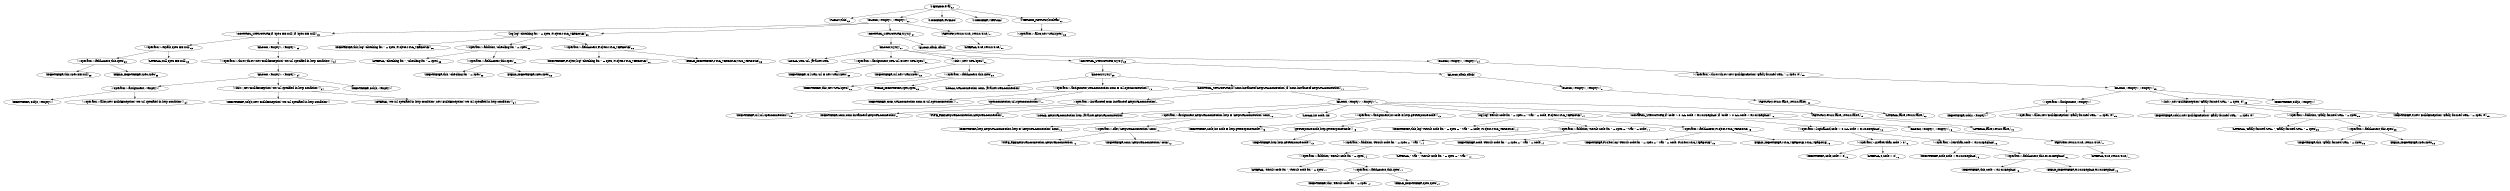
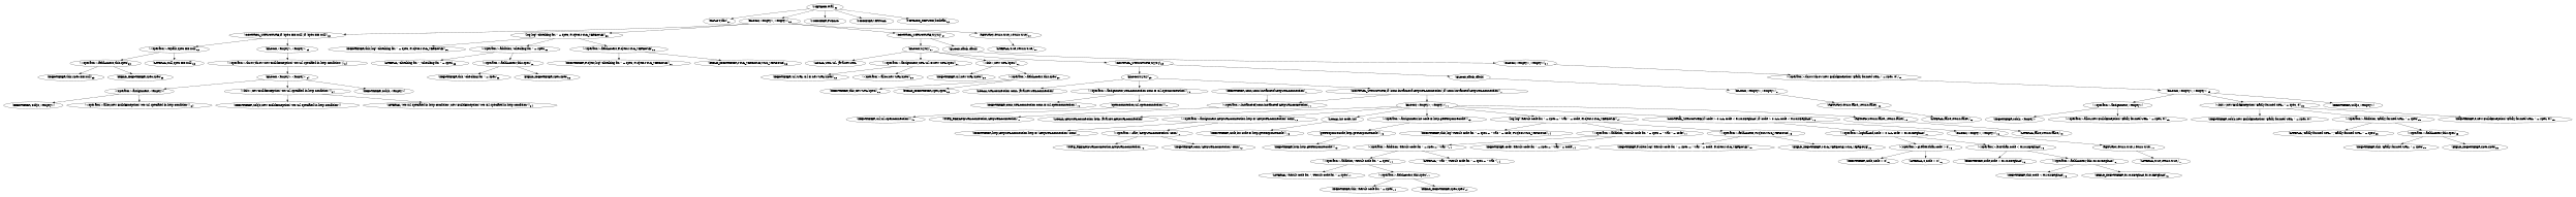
  digraph {
    n1 [label=<(METHOD,eval)<SUB>62</SUB>>]
    n2 [label=<(PARAM,this)<SUB>62</SUB>>]
    n3 [label=<(BLOCK,&lt;empty&gt;,&lt;empty&gt;)<SUB>62</SUB>>]
    n4 [label=<(MODIFIER,PUBLIC)>]
    n5 [label=<(MODIFIER,VIRTUAL)>]
    n6 [label=<(METHOD_RETURN,boolean)<SUB>62</SUB>>]
    n7 [label=<(CONTROL_STRUCTURE,if (spec == null),if (spec == null))<SUB>63</SUB>>]
    n8 [label=<(log,log(&quot;Checking for &quot; + spec, Project.MSG_VERBOSE))<SUB>66</SUB>>]
    n9 [label=<(CONTROL_STRUCTURE,try,try)<SUB>67</SUB>>]
    n10 [label=<(RETURN,return true;,return true;)<SUB>87</SUB>>]
    n11 [label=<(&lt;operator&gt;.equals,spec == null)<SUB>63</SUB>>]
    n12 [label=<(BLOCK,&lt;empty&gt;,&lt;empty&gt;)<SUB>63</SUB>>]
    n13 [label=<(IDENTIFIER,this,log(&quot;Checking for &quot; + spec, Project.MSG_VERBOSE))<SUB>66</SUB>>]
    n14 [label=<(&lt;operator&gt;.addition,&quot;Checking for &quot; + spec)<SUB>66</SUB>>]
    n15 [label=<(&lt;operator&gt;.fieldAccess,Project.MSG_VERBOSE)<SUB>66</SUB>>]
    n16 [label=<(BLOCK,try,try)<SUB>67</SUB>>]
    n17 [label=<(BLOCK,catch,catch)>]
    n18 [label=<(LITERAL,true,return true;)<SUB>87</SUB>>]
    n19 [label=<(&lt;operator&gt;.fieldAccess,this.spec)<SUB>63</SUB>>]
    n20 [label=<(LITERAL,null,spec == null)<SUB>63</SUB>>]
    n21 [label=<(&lt;operator&gt;.throw,throw new BuildException(&quot;No url specified in http condition&quot;);)<SUB>64</SUB>>]
    n22 [label=<(IDENTIFIER,this,spec == null)<SUB>63</SUB>>]
    n23 [label=<(FIELD_IDENTIFIER,spec,spec)<SUB>63</SUB>>]
    n24 [label=<(BLOCK,&lt;empty&gt;,&lt;empty&gt;)<SUB>64</SUB>>]
    n25 [label=<(&lt;operator&gt;.assignment,&lt;empty&gt;)>]
    n26 [label=<(&lt;init&gt;,new BuildException(&quot;No url specified in http condition&quot;))<SUB>64</SUB>>]
    n27 [label=<(IDENTIFIER,$obj0,&lt;empty&gt;)>]
    n28 [label=<(IDENTIFIER,$obj0,&lt;empty&gt;)>]
    n29 [label=<(&lt;operator&gt;.alloc,new BuildException(&quot;No url specified in http condition&quot;))<SUB>64</SUB>>]
    n30 [label=<(IDENTIFIER,$obj0,new BuildException(&quot;No url specified in http condition&quot;))>]
    n31 [label=<(LITERAL,&quot;No url specified in http condition&quot;,new BuildException(&quot;No url specified in http condition&quot;))<SUB>64</SUB>>]
    n32 [label=<(LITERAL,&quot;Checking for &quot;,&quot;Checking for &quot; + spec)<SUB>66</SUB>>]
    n33 [label=<(&lt;operator&gt;.fieldAccess,this.spec)<SUB>66</SUB>>]
    n34 [label=<(IDENTIFIER,Project,log(&quot;Checking for &quot; + spec, Project.MSG_VERBOSE))<SUB>66</SUB>>]
    n35 [label=<(FIELD_IDENTIFIER,MSG_VERBOSE,MSG_VERBOSE)<SUB>66</SUB>>]
    n36 [label=<(IDENTIFIER,this,&quot;Checking for &quot; + spec)<SUB>66</SUB>>]
    n37 [label=<(FIELD_IDENTIFIER,spec,spec)<SUB>66</SUB>>]
    n38 [label=<(LOCAL,URL url: java.net.URL)>]
    n39 [label=<(&lt;operator&gt;.assignment,URL url = new URL(spec))<SUB>68</SUB>>]
    n40 [label=<(&lt;init&gt;,new URL(spec))<SUB>68</SUB>>]
    n41 [label=<(CONTROL_STRUCTURE,try,try)<SUB>69</SUB>>]
    n42 [label=<(BLOCK,&lt;empty&gt;,&lt;empty&gt;)<SUB>84</SUB>>]
    n43 [label=<(IDENTIFIER,url,URL url = new URL(spec))<SUB>68</SUB>>]
    n44 [label=<(&lt;operator&gt;.alloc,new URL(spec))<SUB>68</SUB>>]
    n45 [label=<(IDENTIFIER,url,new URL(spec))<SUB>68</SUB>>]
    n46 [label=<(&lt;operator&gt;.fieldAccess,this.spec)<SUB>68</SUB>>]
    n47 [label=<(BLOCK,try,try)<SUB>69</SUB>>]
    n48 [label=<(BLOCK,catch,catch)>]
    n49 [label=<(IDENTIFIER,this,new URL(spec))<SUB>68</SUB>>]
    n50 [label=<(FIELD_IDENTIFIER,spec,spec)<SUB>68</SUB>>]
    n51 [label=<(LOCAL,URLConnection conn: java.net.URLConnection)>]
    n52 [label=<(&lt;operator&gt;.assignment,URLConnection conn = url.openConnection())<SUB>70</SUB>>]
    n53 [label=<(CONTROL_STRUCTURE,if (conn instanceof HttpURLConnection),if (conn instanceof HttpURLConnection))<SUB>71</SUB>>]
    n54 [label=<(BLOCK,&lt;empty&gt;,&lt;empty&gt;)<SUB>81</SUB>>]
    n55 [label=<(IDENTIFIER,conn,URLConnection conn = url.openConnection())<SUB>70</SUB>>]
    n56 [label=<(openConnection,url.openConnection())<SUB>70</SUB>>]
    n57 [label=<(&lt;operator&gt;.instanceOf,conn instanceof HttpURLConnection)<SUB>71</SUB>>]
    n58 [label=<(BLOCK,&lt;empty&gt;,&lt;empty&gt;)<SUB>71</SUB>>]
    n59 [label=<(IDENTIFIER,url,url.openConnection())<SUB>40</SUB>>]
    n60 [label=<(IDENTIFIER,conn,conn instanceof HttpURLConnection)<SUB>71</SUB>>]
    n61 [label=<(TYPE_REF,HttpURLConnection,HttpURLConnection)<SUB>71</SUB>>]
    n62 [label=<(LOCAL,HttpURLConnection http: java.net.HttpURLConnection)>]
    n63 [label=<(&lt;operator&gt;.assignment,HttpURLConnection http = (HttpURLConnection) conn)<SUB>72</SUB>>]
    n64 [label=<(LOCAL,int code: int)>]
    n65 [label=<(&lt;operator&gt;.assignment,int code = http.getResponseCode())<SUB>73</SUB>>]
    n66 [label=<(log,log(&quot;Result code for &quot; + spec + &quot; was &quot; + code, Project.MSG_VERBOSE))<SUB>74</SUB>>]
    n67 [label=<(CONTROL_STRUCTURE,if (code &gt; 0 &amp;&amp; code &lt; errorsBeginAt),if (code &gt; 0 &amp;&amp; code &lt; errorsBeginAt))<SUB>76</SUB>>]
    n68 [label=<(RETURN,return false;,return false;)<SUB>79</SUB>>]
    n69 [label=<(IDENTIFIER,http,HttpURLConnection http = (HttpURLConnection) conn)<SUB>72</SUB>>]
    n70 [label=<(&lt;operator&gt;.cast,(HttpURLConnection) conn)<SUB>72</SUB>>]
    n71 [label=<(IDENTIFIER,code,int code = http.getResponseCode())<SUB>73</SUB>>]
    n72 [label=<(getResponseCode,http.getResponseCode())<SUB>73</SUB>>]
    n73 [label=<(IDENTIFIER,this,log(&quot;Result code for &quot; + spec + &quot; was &quot; + code, Project.MSG_VERBOSE))<SUB>74</SUB>>]
    n74 [label=<(&lt;operator&gt;.addition,&quot;Result code for &quot; + spec + &quot; was &quot; + code)<SUB>74</SUB>>]
    n75 [label=<(&lt;operator&gt;.fieldAccess,Project.MSG_VERBOSE)<SUB>75</SUB>>]
    n76 [label=<(&lt;operator&gt;.logicalAnd,code &gt; 0 &amp;&amp; code &lt; errorsBeginAt)<SUB>76</SUB>>]
    n77 [label=<(BLOCK,&lt;empty&gt;,&lt;empty&gt;)<SUB>76</SUB>>]
    n78 [label=<(LITERAL,false,return false;)<SUB>79</SUB>>]
    n79 [label=<(TYPE_REF,HttpURLConnection,HttpURLConnection)<SUB>72</SUB>>]
    n80 [label=<(IDENTIFIER,conn,(HttpURLConnection) conn)<SUB>72</SUB>>]
    n81 [label=<(IDENTIFIER,http,http.getResponseCode())<SUB>73</SUB>>]
    n82 [label=<(&lt;operator&gt;.addition,&quot;Result code for &quot; + spec + &quot; was &quot;)<SUB>74</SUB>>]
    n83 [label=<(IDENTIFIER,code,&quot;Result code for &quot; + spec + &quot; was &quot; + code)<SUB>74</SUB>>]
    n84 [label=<(IDENTIFIER,Project,log(&quot;Result code for &quot; + spec + &quot; was &quot; + code, Project.MSG_VERBOSE))<SUB>75</SUB>>]
    n85 [label=<(FIELD_IDENTIFIER,MSG_VERBOSE,MSG_VERBOSE)<SUB>75</SUB>>]
    n86 [label=<(&lt;operator&gt;.addition,&quot;Result code for &quot; + spec)<SUB>74</SUB>>]
    n87 [label=<(LITERAL,&quot; was &quot;,&quot;Result code for &quot; + spec + &quot; was &quot;)<SUB>74</SUB>>]
    n88 [label=<(LITERAL,&quot;Result code for &quot;,&quot;Result code for &quot; + spec)<SUB>74</SUB>>]
    n89 [label=<(&lt;operator&gt;.fieldAccess,this.spec)<SUB>74</SUB>>]
    n90 [label=<(IDENTIFIER,this,&quot;Result code for &quot; + spec)<SUB>74</SUB>>]
    n91 [label=<(FIELD_IDENTIFIER,spec,spec)<SUB>74</SUB>>]
    n92 [label=<(&lt;operator&gt;.greaterThan,code &gt; 0)<SUB>76</SUB>>]
    n93 [label=<(&lt;operator&gt;.lessThan,code &lt; errorsBeginAt)<SUB>76</SUB>>]
    n94 [label=<(RETURN,return true;,return true;)<SUB>77</SUB>>]
    n95 [label=<(IDENTIFIER,code,code &gt; 0)<SUB>76</SUB>>]
    n96 [label=<(LITERAL,0,code &gt; 0)<SUB>76</SUB>>]
    n97 [label=<(IDENTIFIER,code,code &lt; errorsBeginAt)<SUB>76</SUB>>]
    n98 [label=<(&lt;operator&gt;.fieldAccess,this.errorsBeginAt)<SUB>76</SUB>>]
    n99 [label=<(IDENTIFIER,this,code &lt; errorsBeginAt)<SUB>76</SUB>>]
    n100 [label=<(FIELD_IDENTIFIER,errorsBeginAt,errorsBeginAt)<SUB>76</SUB>>]
    n101 [label=<(LITERAL,true,return true;)<SUB>77</SUB>>]
    n102 [label=<(RETURN,return false;,return false;)<SUB>82</SUB>>]
    n103 [label=<(LITERAL,false,return false;)<SUB>82</SUB>>]
    n104 [label=<(&lt;operator&gt;.throw,throw new BuildException(&quot;Badly formed URL: &quot; + spec, e);)<SUB>85</SUB>>]
    n105 [label=<(BLOCK,&lt;empty&gt;,&lt;empty&gt;)<SUB>85</SUB>>]
    n106 [label=<(&lt;operator&gt;.assignment,&lt;empty&gt;)>]
    n107 [label=<(&lt;init&gt;,new BuildException(&quot;Badly formed URL: &quot; + spec, e))<SUB>85</SUB>>]
    n108 [label=<(IDENTIFIER,$obj2,&lt;empty&gt;)>]
    n109 [label=<(IDENTIFIER,$obj2,&lt;empty&gt;)>]
    n110 [label=<(&lt;operator&gt;.alloc,new BuildException(&quot;Badly formed URL: &quot; + spec, e))<SUB>85</SUB>>]
    n111 [label=<(IDENTIFIER,$obj2,new BuildException(&quot;Badly formed URL: &quot; + spec, e))>]
    n112 [label=<(&lt;operator&gt;.addition,&quot;Badly formed URL: &quot; + spec)<SUB>85</SUB>>]
    n113 [label=<(IDENTIFIER,e,new BuildException(&quot;Badly formed URL: &quot; + spec, e))<SUB>85</SUB>>]
    n114 [label=<(LITERAL,&quot;Badly formed URL: &quot;,&quot;Badly formed URL: &quot; + spec)<SUB>85</SUB>>]
    n115 [label=<(&lt;operator&gt;.fieldAccess,this.spec)<SUB>85</SUB>>]
    n116 [label=<(IDENTIFIER,this,&quot;Badly formed URL: &quot; + spec)<SUB>85</SUB>>]
    n117 [label=<(FIELD_IDENTIFIER,spec,spec)<SUB>85</SUB>>]
    n1 -> n2
    n1 -> n3
    n1 -> n4
    n1 -> n5
    n1 -> n6
    n3 -> n7
    n3 -> n8
    n3 -> n9
    n3 -> n10
    n7 -> n11
    n7 -> n12
    n8 -> n13
    n8 -> n14
    n8 -> n15
    n9 -> n16
    n9 -> n17
    n10 -> n18
    n11 -> n19
    n11 -> n20
    n12 -> n21
    n14 -> n32
    n14 -> n33
    n15 -> n34
    n15 -> n35
    n16 -> n38
    n16 -> n39
    n16 -> n40
    n16 -> n41
    n17 -> n42
    n19 -> n22
    n19 -> n23
    n21 -> n24
    n24 -> n25
    n24 -> n26
    n24 -> n27
    n25 -> n28
    n25 -> n29
    n26 -> n30
    n26 -> n31
    n33 -> n36
    n33 -> n37
    n39 -> n43
-   n6 -> n44
+   n39 -> n44
    n40 -> n45
    n40 -> n46
    n41 -> n47
    n41 -> n48
    n42 -> n104
    n46 -> n49
    n46 -> n50
    n47 -> n51
    n47 -> n52
    n47 -> n53
    n48 -> n54
    n52 -> n55
    n52 -> n56
    n53 -> n57
    n53 -> n58
    n54 -> n102
    n56 -> n59
-   n57 -> n60
+   n60 -> n57
    n57 -> n61
    n58 -> n62
    n58 -> n63
    n58 -> n64
    n58 -> n65
    n58 -> n66
    n58 -> n67
    n58 -> n68
    n63 -> n69
    n63 -> n70
-   n65 -> n71
+   n64 -> n71
    n65 -> n72
    n66 -> n73
    n66 -> n74
    n66 -> n75
    n67 -> n76
    n67 -> n77
    n68 -> n78
    n70 -> n79
    n70 -> n80
    n72 -> n81
    n74 -> n82
    n74 -> n83
    n75 -> n84
    n75 -> n85
    n76 -> n92
    n76 -> n93
    n77 -> n94
    n82 -> n86
    n82 -> n87
    n86 -> n88
    n86 -> n89
    n89 -> n90
    n89 -> n91
    n92 -> n95
    n92 -> n96
    n93 -> n97
    n93 -> n98
    n94 -> n101
    n98 -> n99
    n98 -> n100
    n102 -> n103
    n104 -> n105
    n105 -> n106
    n105 -> n107
    n105 -> n108
    n106 -> n109
    n106 -> n110
    n107 -> n111
    n107 -> n112
    n107 -> n113
    n112 -> n114
    n112 -> n115
    n115 -> n116
    n115 -> n117
  }
